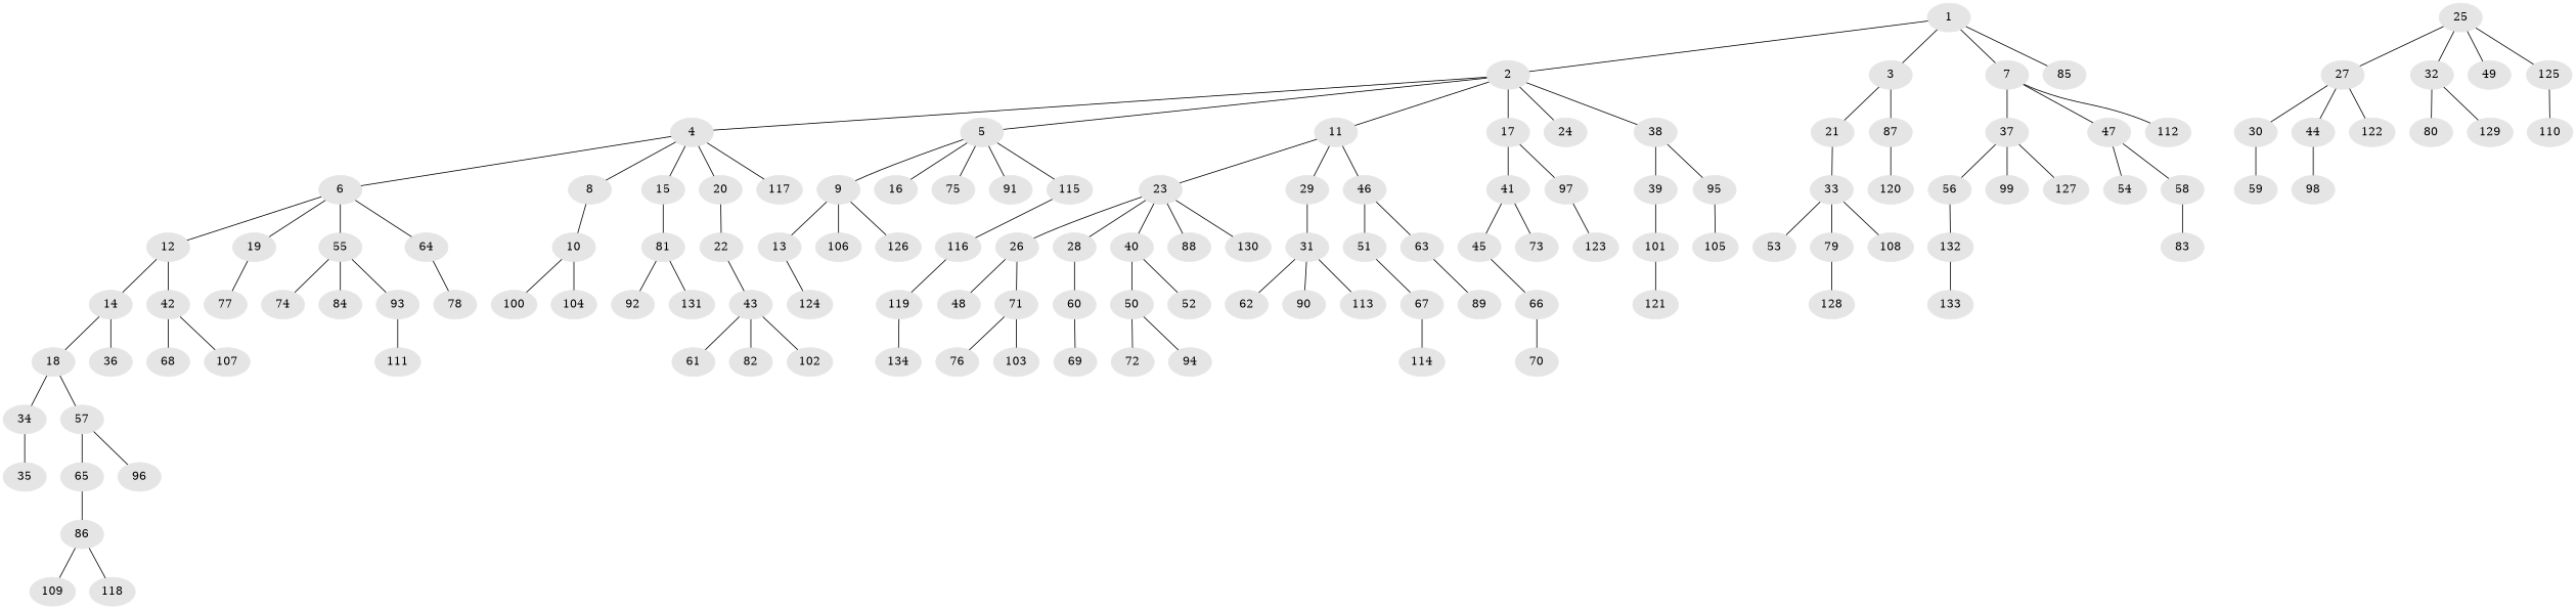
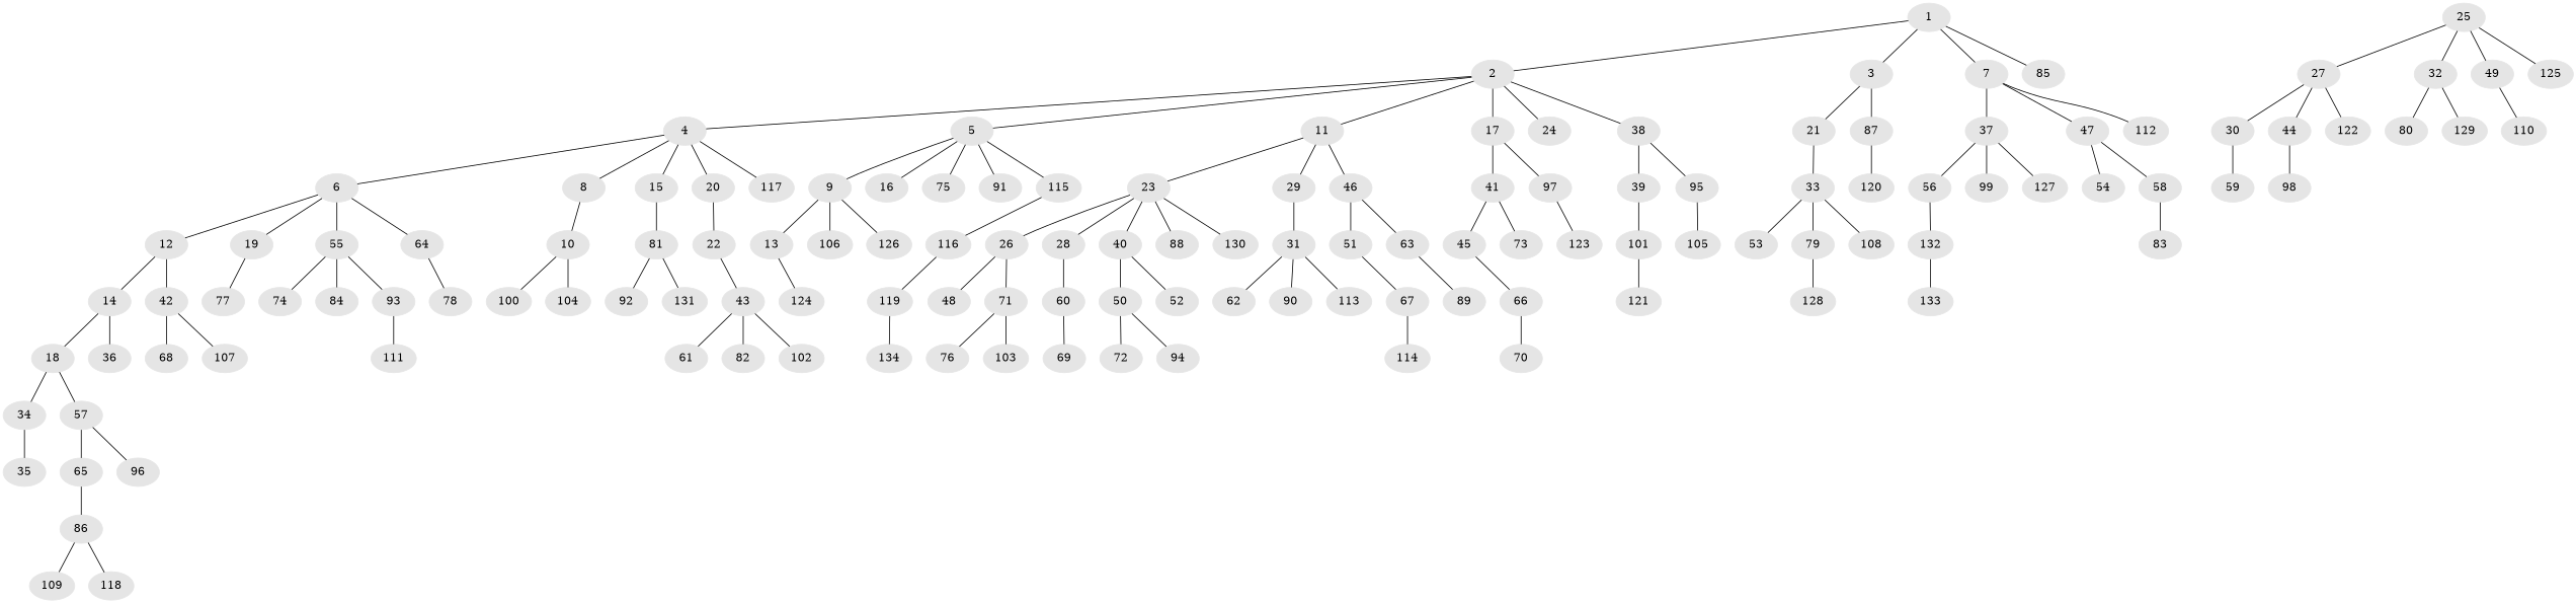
  graph {
    node [color=gray90 style=filled]
    1
    2
    3
    7
    85
    4
    5
    11
    17
    24
    38
    21
    87
    37
    47
    112
    6
    8
    15
    20
    117
    9
    16
    75
    91
    115
    23
    29
    46
    41
    97
    39
    95
    33
    120
    12
    19
    55
    64
    10
    81
    22
    13
    106
    126
    116
    14
    42
    77
    74
    84
    93
    78
    56
    99
    127
    54
    58
    100
    104
    124
    26
    28
    40
    88
    130
    31
    51
    63
    18
    36
    68
    107
    34
    57
    92
    131
    45
    73
    123
    25
    27
    32
    49
    125
    35
    65
    96
    43
    53
    79
    108
    61
    82
    102
    48
    71
    60
    50
    52
    30
    44
    122
    80
    129
    110
    76
    103
    59
    98
    69
    62
    90
    113
    128
    132
    101
    105
    121
    72
    94
    66
    70
    67
    89
    83
    114
    111
    133
    86
    109
    118
    119
    134
    1 -- 2
    1 -- 3
    1 -- 7
    1 -- 85
    2 -- 4
    2 -- 5
    2 -- 11
    2 -- 17
    2 -- 24
    2 -- 38
    3 -- 21
    3 -- 87
    7 -- 37
    7 -- 47
    7 -- 112
    4 -- 6
    4 -- 8
    4 -- 15
    4 -- 20
    4 -- 117
    5 -- 9
    5 -- 16
    5 -- 75
    5 -- 91
    5 -- 115
    11 -- 23
    11 -- 29
    11 -- 46
    17 -- 41
    17 -- 97
    38 -- 39
    38 -- 95
    21 -- 33
    87 -- 120
    37 -- 56
    37 -- 99
    37 -- 127
    47 -- 54
    47 -- 58
    6 -- 12
    6 -- 19
    6 -- 55
    6 -- 64
    8 -- 10
    15 -- 81
    20 -- 22
    9 -- 13
    9 -- 106
    9 -- 126
    115 -- 116
    23 -- 26
    23 -- 28
    23 -- 40
    23 -- 88
    23 -- 130
    29 -- 31
    46 -- 51
    46 -- 63
    41 -- 45
    41 -- 73
    97 -- 123
    39 -- 101
    95 -- 105
    33 -- 53
    33 -- 79
    33 -- 108
    12 -- 14
    12 -- 42
    19 -- 77
    55 -- 74
    55 -- 84
    55 -- 93
    64 -- 78
    10 -- 100
    10 -- 104
    81 -- 92
    81 -- 131
    22 -- 43
    13 -- 124
    116 -- 119
    14 -- 18
    14 -- 36
    42 -- 68
    42 -- 107
    93 -- 111
    56 -- 132
    58 -- 83
    26 -- 48
    26 -- 71
    28 -- 60
    40 -- 50
    40 -- 52
    31 -- 62
    31 -- 90
    31 -- 113
    51 -- 67
    63 -- 89
    18 -- 34
    18 -- 57
    34 -- 35
    57 -- 65
    57 -- 96
    45 -- 66
    25 -- 27
    25 -- 32
    25 -- 49
    25 -- 125
    27 -- 30
    27 -- 44
    27 -- 122
    32 -- 80
    32 -- 129
-   125 -- 110
+   49 -- 110
    65 -- 86
    43 -- 61
    43 -- 82
    43 -- 102
    79 -- 128
    71 -- 76
    71 -- 103
    60 -- 69
    50 -- 72
    50 -- 94
    30 -- 59
    44 -- 98
    132 -- 133
    101 -- 121
    66 -- 70
    67 -- 114
    86 -- 109
    86 -- 118
    119 -- 134
  }
